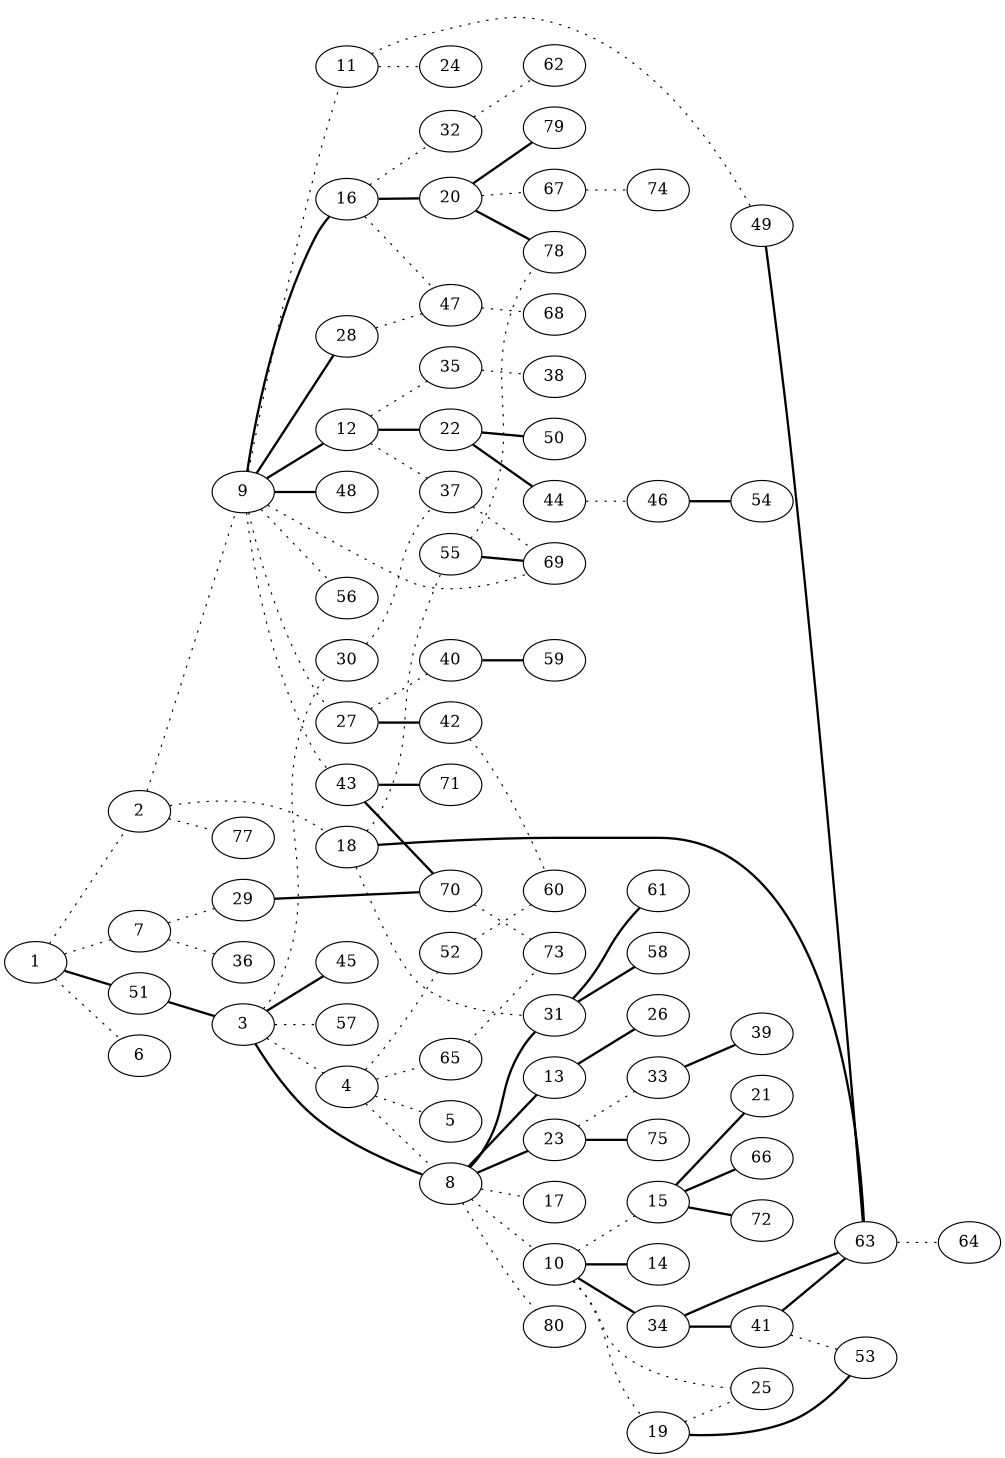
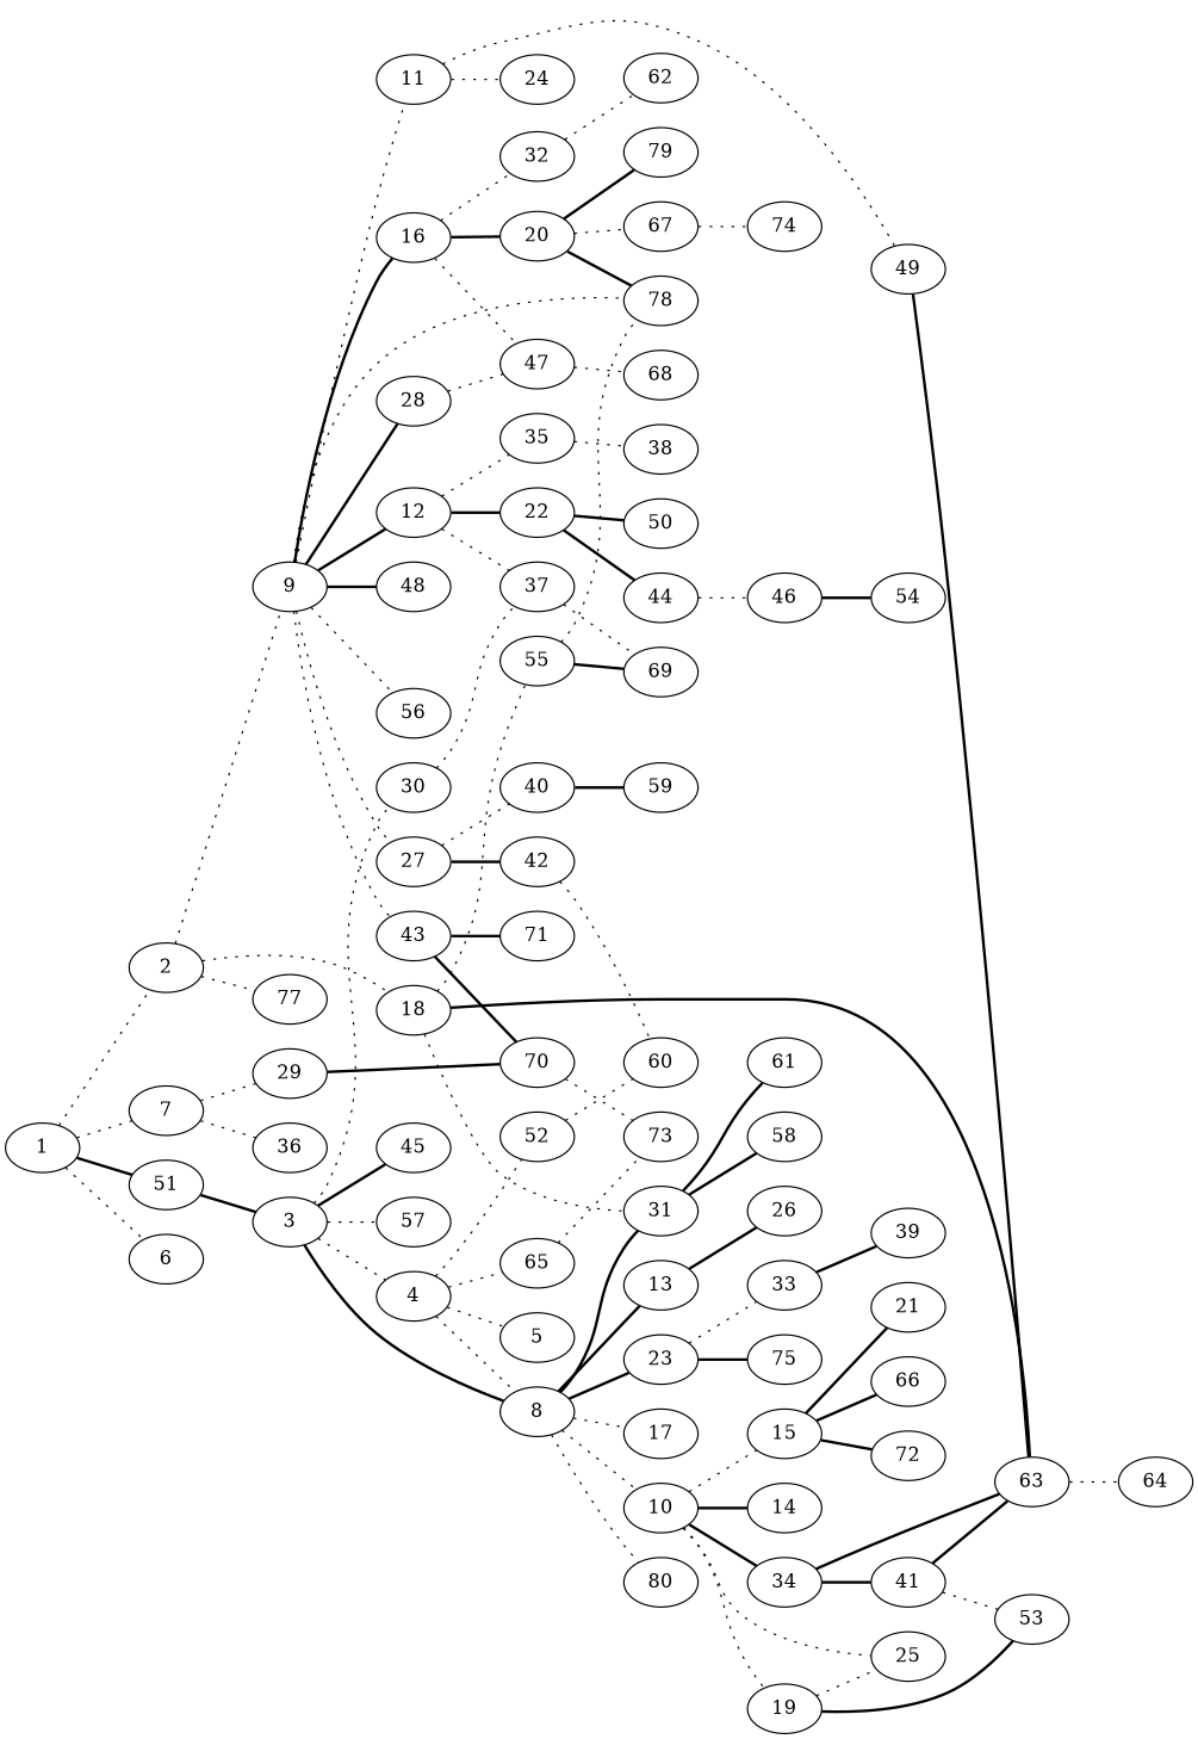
  graph {
    rankdir=LR
    edge [style=dotted]
    1
    2
    6
    7
    51
    9
    18
    77
    3
    4
    8
    30
    45
    57
    29
    36
    11
    12
    16
    27
    28
    43
    48
    56
    78
    31
    55
    63
    5
    52
    65
    10
    13
    17
    23
    80
    37
    70
    24
    49
    22
    35
    20
    32
    47
    40
    42
    71
    58
    61
    69
    64
    60
    73
    14
    15
    19
    25
    34
    26
    33
    75
    21
    66
    72
    53
    41
    39
    44
    50
    38
    67
    79
    62
    68
    59
    46
    74
    54
    1 -- 2
    1 -- 6
    1 -- 7
    1 -- 51 [style=bold]
    2 -- 9
    2 -- 18
    2 -- 77
    7 -- 29
    7 -- 36
    51 -- 3 [style=bold]
    9 -- 11
    9 -- 12 [style=bold]
    9 -- 16 [style=bold]
    9 -- 27
    9 -- 28 [style=bold]
    9 -- 43
    9 -- 48 [style=bold]
    9 -- 56
-   9 -- 69
+   9 -- 78
    18 -- 31
    18 -- 55
    18 -- 63 [style=bold]
    3 -- 4
    3 -- 8 [style=bold]
    3 -- 30
    3 -- 45 [style=bold]
    3 -- 57
    4 -- 8
    4 -- 5
    4 -- 52
    4 -- 65
    8 -- 31 [style=bold]
    8 -- 10
    8 -- 13 [style=bold]
    8 -- 17
    8 -- 23 [style=bold]
    8 -- 80
    30 -- 37
    29 -- 70 [style=bold]
    11 -- 24
    11 -- 49
    12 -- 37
    12 -- 22 [style=bold]
    12 -- 35
    16 -- 20 [style=bold]
    16 -- 32
    16 -- 47
    27 -- 40
    27 -- 42 [style=bold]
    28 -- 47
    43 -- 70 [style=bold]
    43 -- 71 [style=bold]
    31 -- 58 [style=bold]
    31 -- 61 [style=bold]
    55 -- 78
    55 -- 69 [style=bold]
    63 -- 64
    52 -- 60
    65 -- 73
    10 -- 14 [style=bold]
    10 -- 15
    10 -- 19
    10 -- 25
    10 -- 34 [style=bold]
    13 -- 26 [style=bold]
    23 -- 33
    23 -- 75 [style=bold]
    37 -- 69
    70 -- 73
    49 -- 63 [style=bold]
    22 -- 44 [style=bold]
    22 -- 50 [style=bold]
    35 -- 38
    20 -- 78 [style=bold]
    20 -- 67
    20 -- 79 [style=bold]
    32 -- 62
    47 -- 68
    40 -- 59 [style=bold]
    42 -- 60
    15 -- 21 [style=bold]
    15 -- 66 [style=bold]
    15 -- 72 [style=bold]
    19 -- 25
    19 -- 53 [style=bold]
    34 -- 63 [style=bold]
    34 -- 41 [style=bold]
    33 -- 39 [style=bold]
    41 -- 63 [style=bold]
    41 -- 53
    44 -- 46
    67 -- 74
    46 -- 54 [style=bold]
  }
